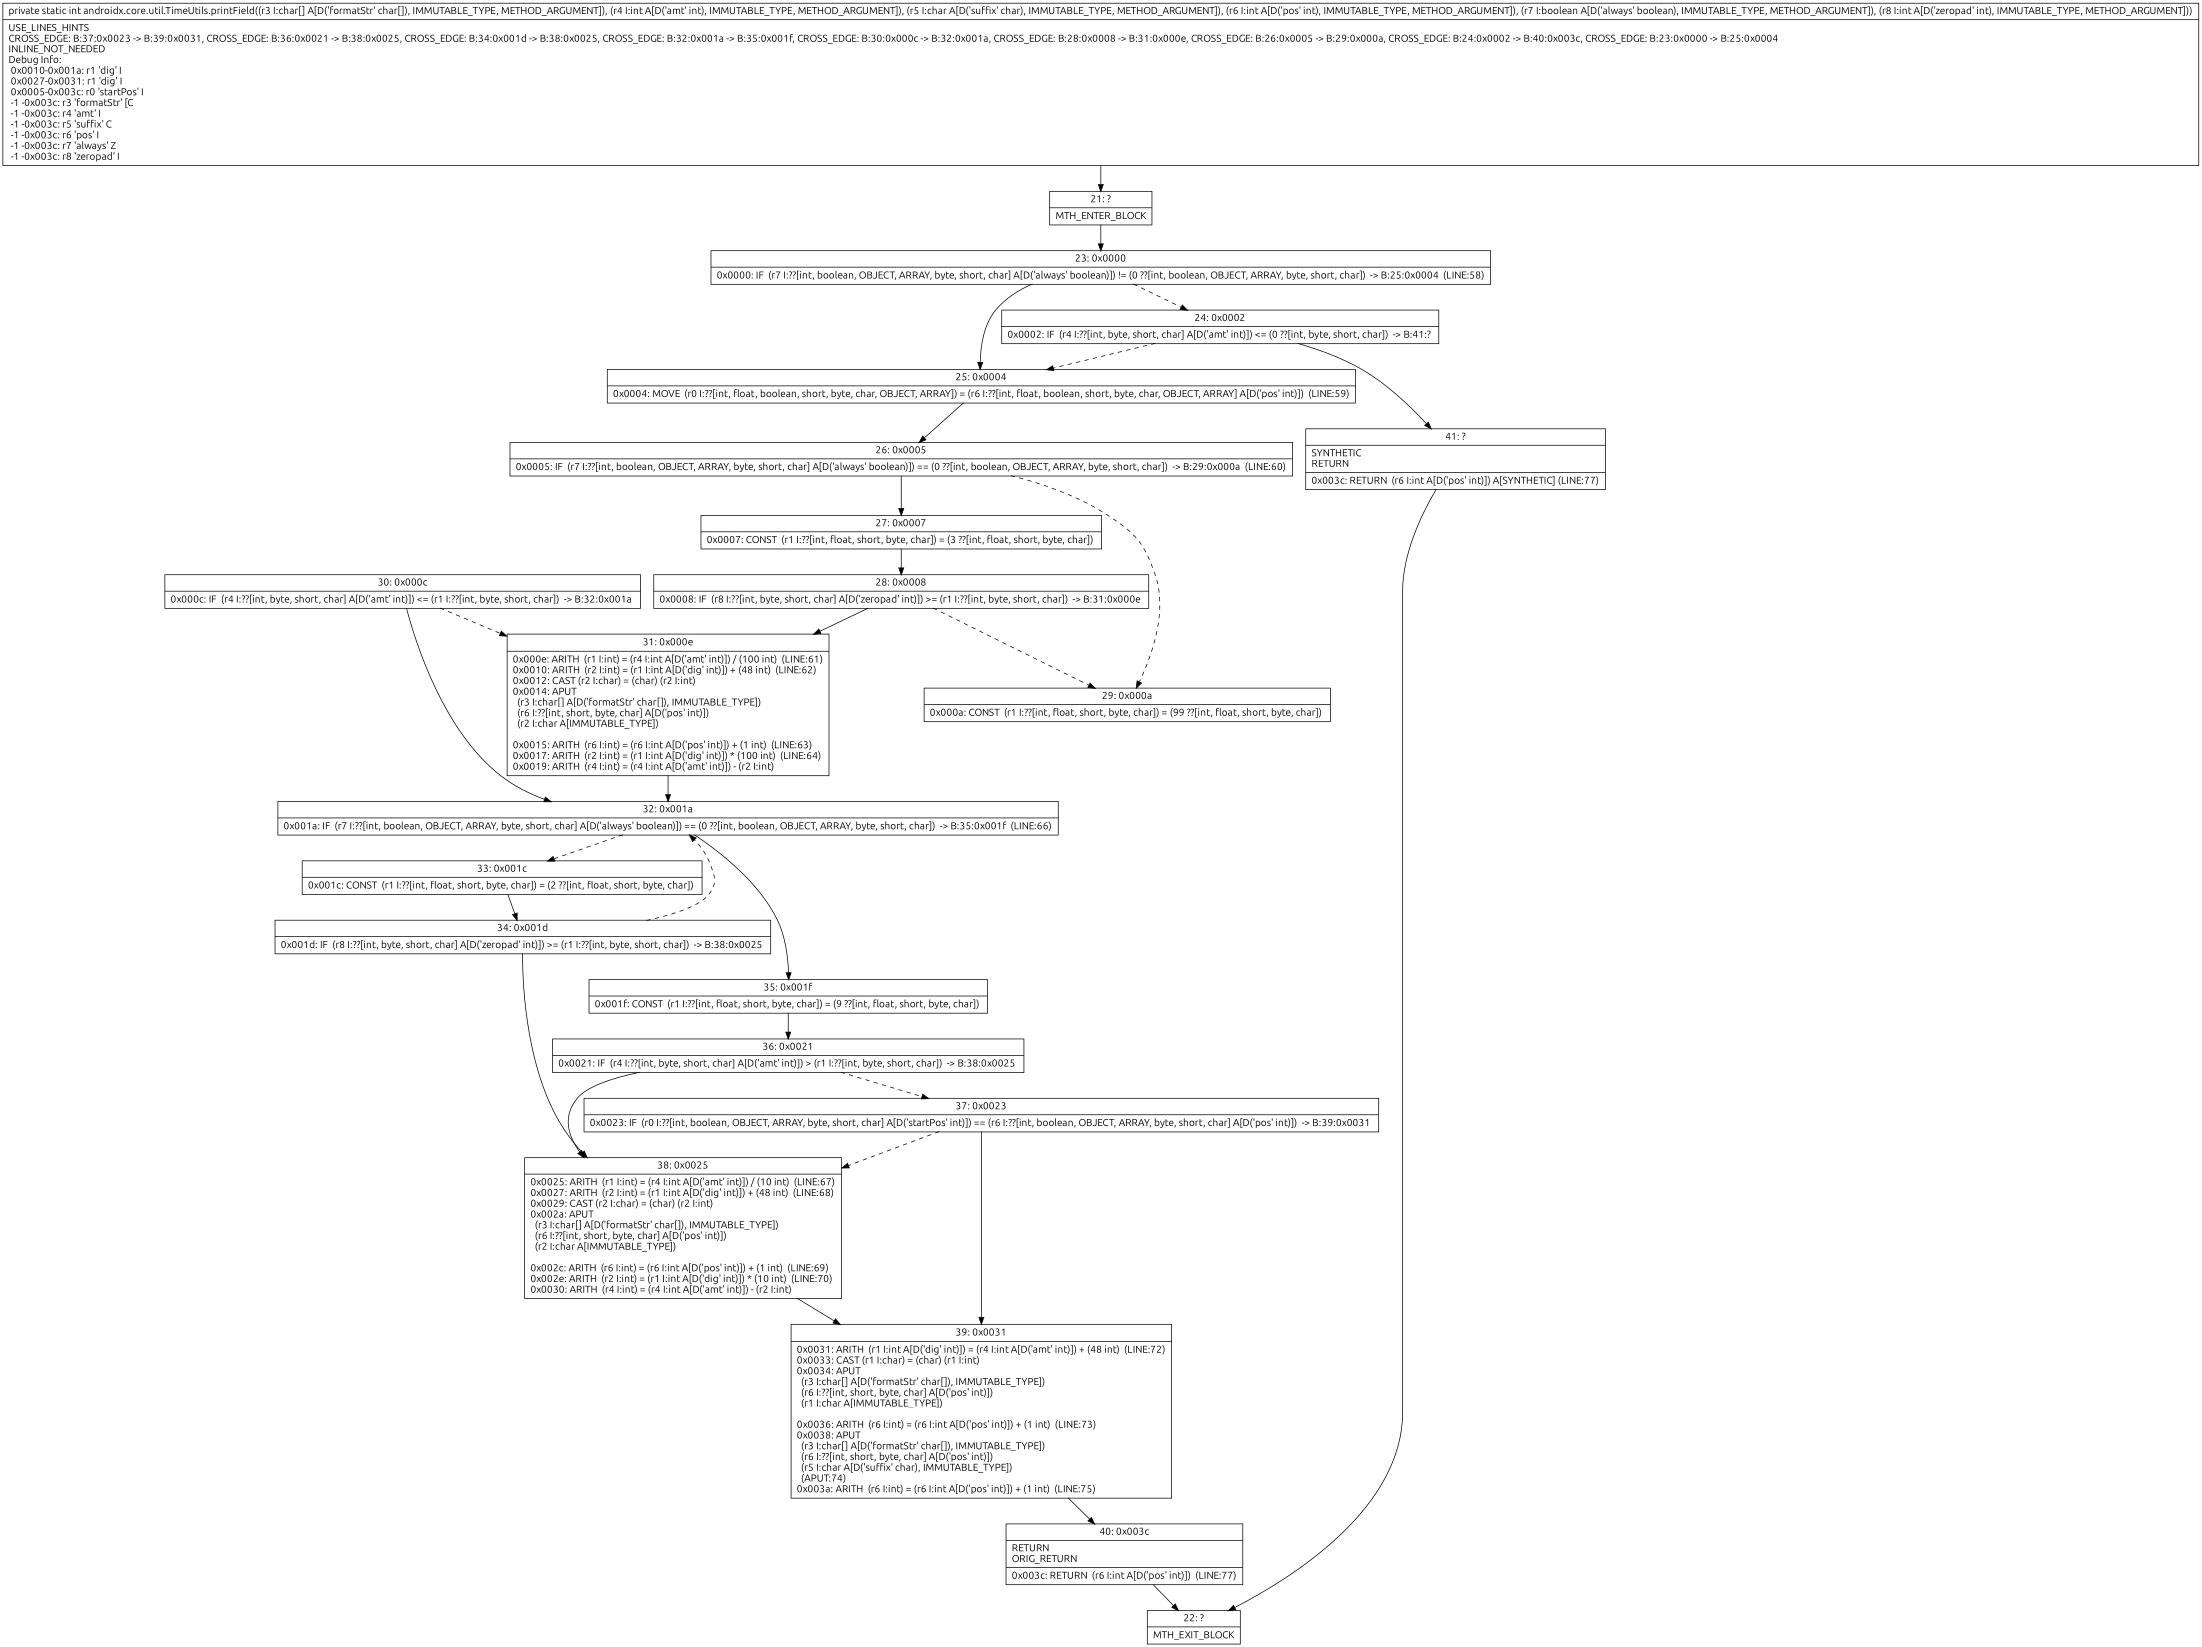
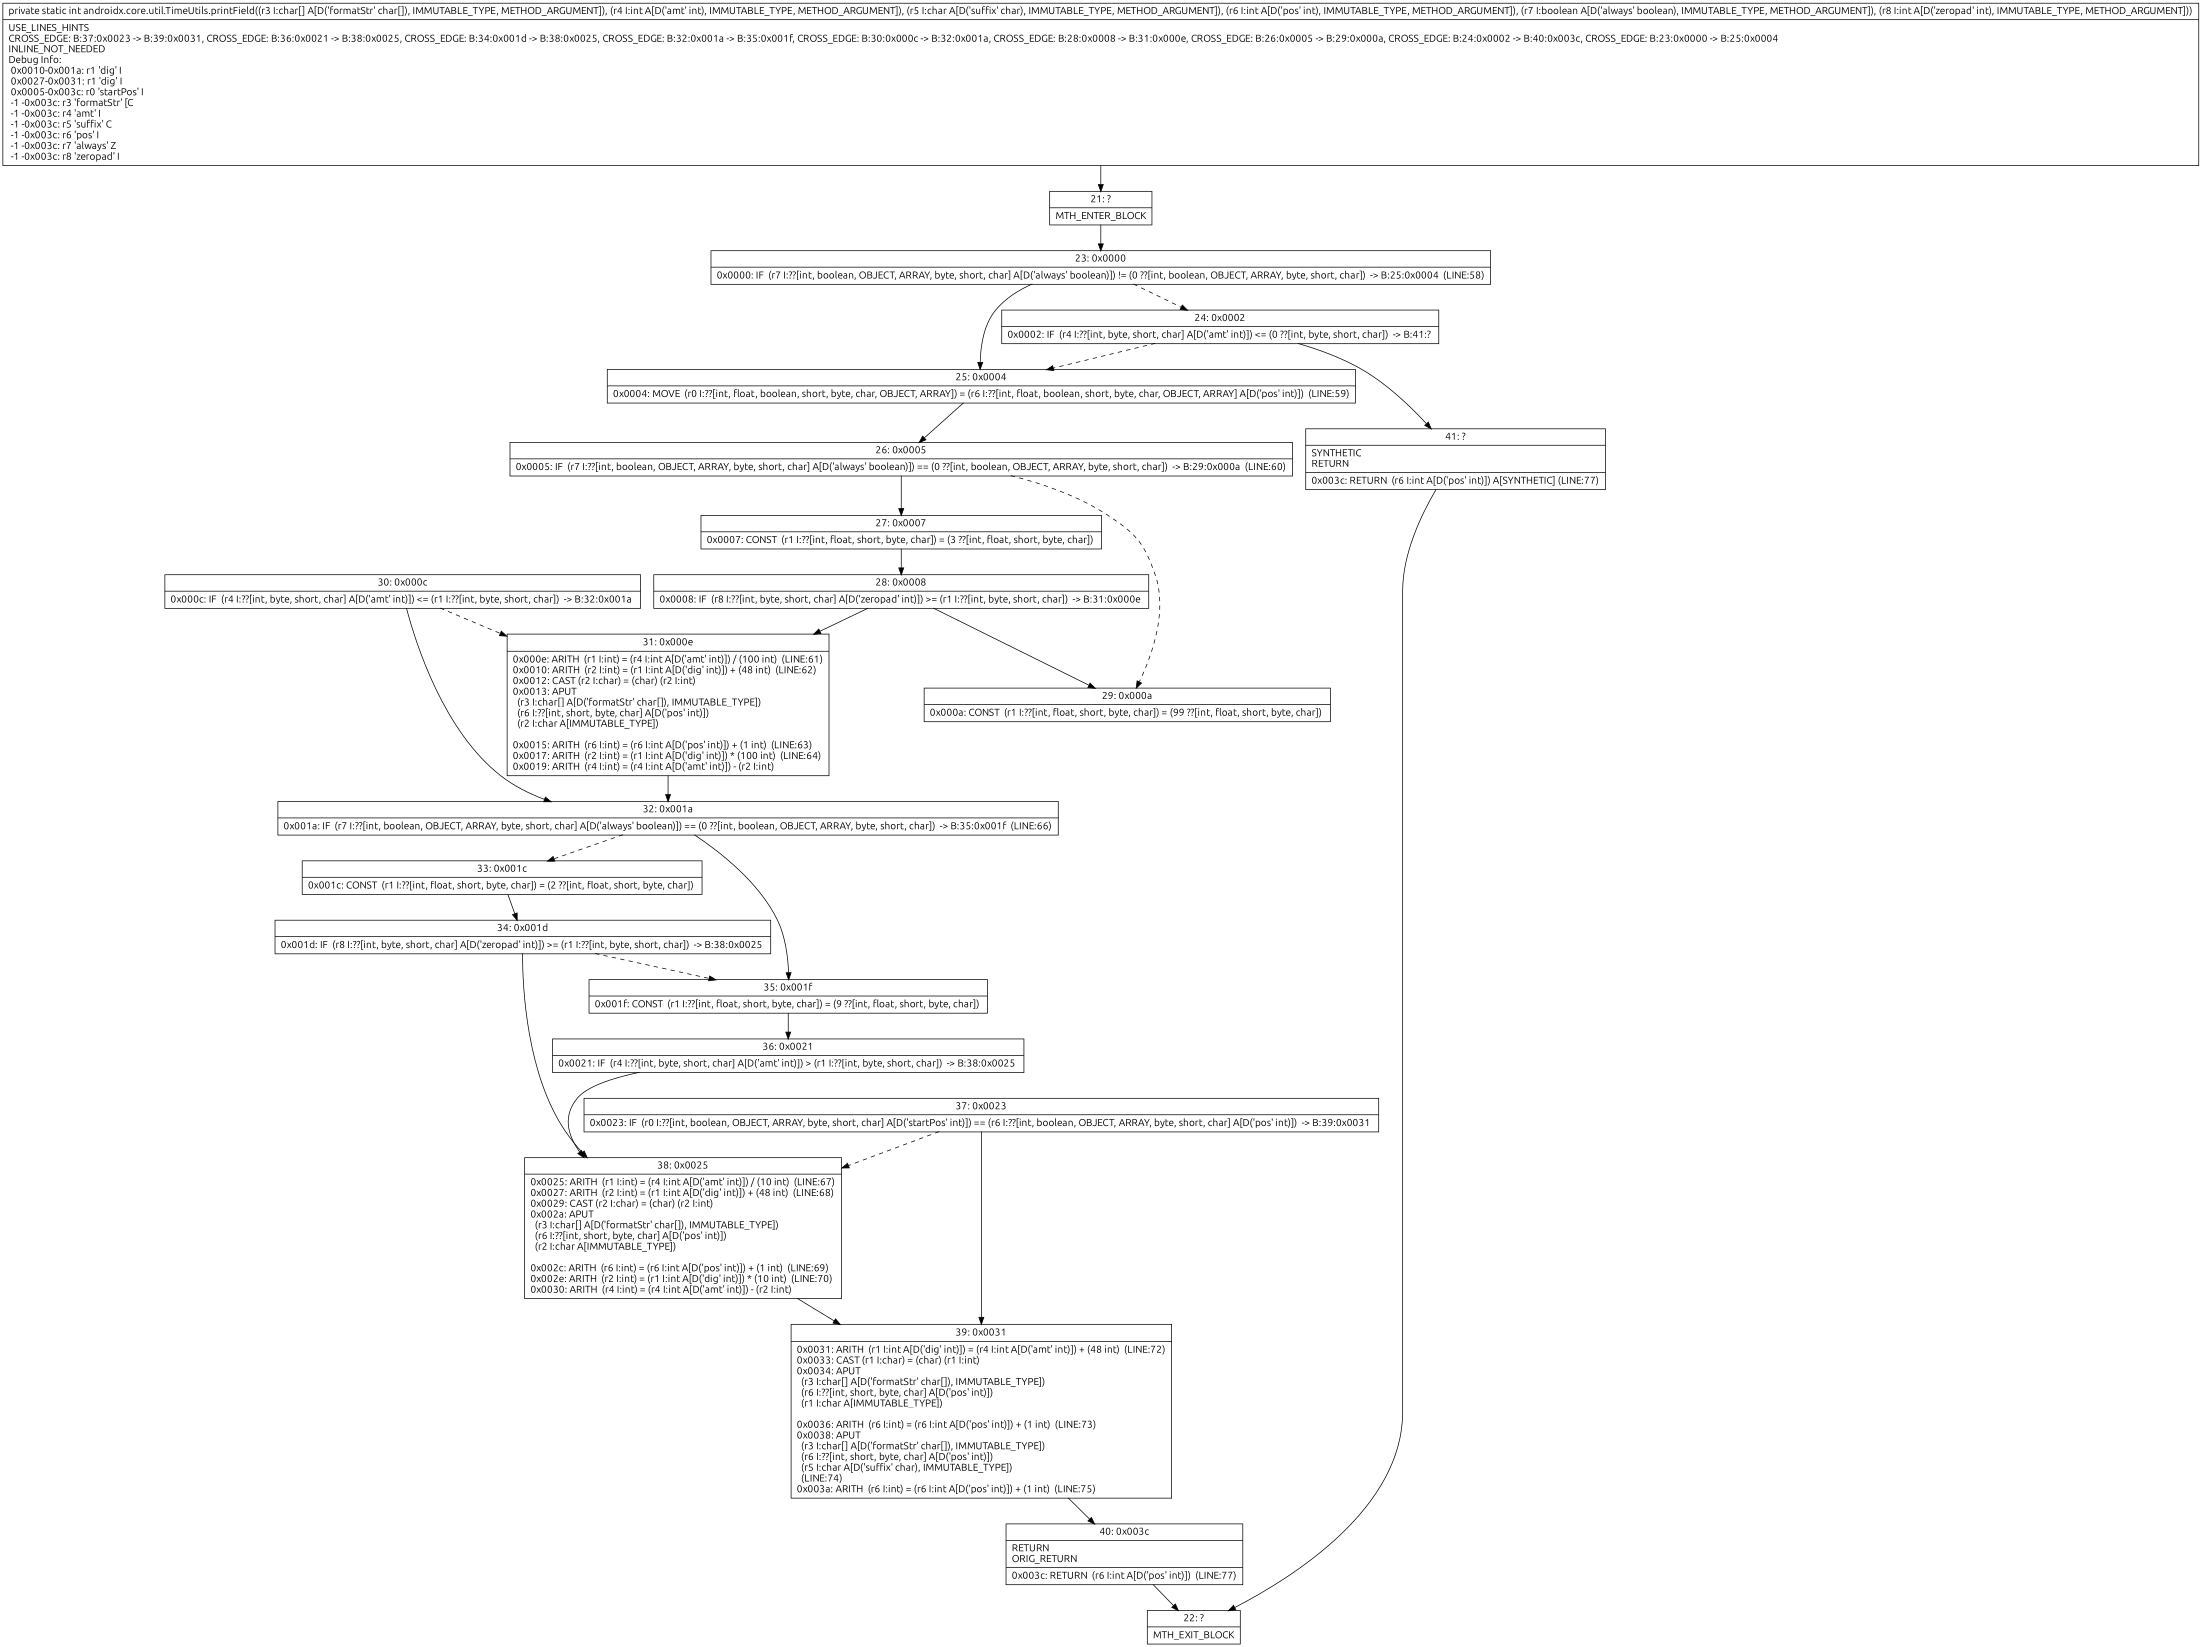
  digraph {
    fontname=Ubuntu
    node [fontname=Ubuntu shape=record]
    edge [fontname=Ubuntu]
    n1 [label="{21\:\ ?|MTH_ENTER_BLOCK\l}"]
    n2 [label="{23\:\ 0x0000|0x0000: IF  (r7 I:??[int, boolean, OBJECT, ARRAY, byte, short, char] A[D('always' boolean)]) != (0 ??[int, boolean, OBJECT, ARRAY, byte, short, char])  \-\> B:25:0x0004  (LINE:58)\l}"]
    n3 [label="{24\:\ 0x0002|0x0002: IF  (r4 I:??[int, byte, short, char] A[D('amt' int)]) \<= (0 ??[int, byte, short, char])  \-\> B:41:? \l}"]
    n4 [label="{25\:\ 0x0004|0x0004: MOVE  (r0 I:??[int, float, boolean, short, byte, char, OBJECT, ARRAY]) = (r6 I:??[int, float, boolean, short, byte, char, OBJECT, ARRAY] A[D('pos' int)])  (LINE:59)\l}"]
    n5 [label="{41\:\ ?|SYNTHETIC\lRETURN\l|0x003c: RETURN  (r6 I:int A[D('pos' int)]) A[SYNTHETIC] (LINE:77)\l}"]
    n6 [label="{26\:\ 0x0005|0x0005: IF  (r7 I:??[int, boolean, OBJECT, ARRAY, byte, short, char] A[D('always' boolean)]) == (0 ??[int, boolean, OBJECT, ARRAY, byte, short, char])  \-\> B:29:0x000a  (LINE:60)\l}"]
    n7 [label="{22\:\ ?|MTH_EXIT_BLOCK\l}"]
    n8 [label="{27\:\ 0x0007|0x0007: CONST  (r1 I:??[int, float, short, byte, char]) = (3 ??[int, float, short, byte, char]) \l}"]
    n9 [label="{29\:\ 0x000a|0x000a: CONST  (r1 I:??[int, float, short, byte, char]) = (99 ??[int, float, short, byte, char]) \l}"]
    n10 [label="{28\:\ 0x0008|0x0008: IF  (r8 I:??[int, byte, short, char] A[D('zeropad' int)]) \>= (r1 I:??[int, byte, short, char])  \-\> B:31:0x000e \l}"]
-   n11 [label="{31\:\ 0x000e|0x000e: ARITH  (r1 I:int) = (r4 I:int A[D('amt' int)]) \/ (100 int)  (LINE:61)\l0x0010: ARITH  (r2 I:int) = (r1 I:int A[D('dig' int)]) + (48 int)  (LINE:62)\l0x0012: CAST (r2 I:char) = (char) (r2 I:int) \l0x0014: APUT  \l  (r3 I:char[] A[D('formatStr' char[]), IMMUTABLE_TYPE])\l  (r6 I:??[int, short, byte, char] A[D('pos' int)])\l  (r2 I:char A[IMMUTABLE_TYPE])\l \l0x0015: ARITH  (r6 I:int) = (r6 I:int A[D('pos' int)]) + (1 int)  (LINE:63)\l0x0017: ARITH  (r2 I:int) = (r1 I:int A[D('dig' int)]) * (100 int)  (LINE:64)\l0x0019: ARITH  (r4 I:int) = (r4 I:int A[D('amt' int)]) \- (r2 I:int) \l}"]
+   n11 [label="{31\:\ 0x000e|0x000e: ARITH  (r1 I:int) = (r4 I:int A[D('amt' int)]) \/ (100 int)  (LINE:61)\l0x0010: ARITH  (r2 I:int) = (r1 I:int A[D('dig' int)]) + (48 int)  (LINE:62)\l0x0012: CAST (r2 I:char) = (char) (r2 I:int) \l0x0013: APUT  \l  (r3 I:char[] A[D('formatStr' char[]), IMMUTABLE_TYPE])\l  (r6 I:??[int, short, byte, char] A[D('pos' int)])\l  (r2 I:char A[IMMUTABLE_TYPE])\l \l0x0015: ARITH  (r6 I:int) = (r6 I:int A[D('pos' int)]) + (1 int)  (LINE:63)\l0x0017: ARITH  (r2 I:int) = (r1 I:int A[D('dig' int)]) * (100 int)  (LINE:64)\l0x0019: ARITH  (r4 I:int) = (r4 I:int A[D('amt' int)]) \- (r2 I:int) \l}"]
    n12 [label="{32\:\ 0x001a|0x001a: IF  (r7 I:??[int, boolean, OBJECT, ARRAY, byte, short, char] A[D('always' boolean)]) == (0 ??[int, boolean, OBJECT, ARRAY, byte, short, char])  \-\> B:35:0x001f  (LINE:66)\l}"]
    n13 [label="{33\:\ 0x001c|0x001c: CONST  (r1 I:??[int, float, short, byte, char]) = (2 ??[int, float, short, byte, char]) \l}"]
    n14 [label="{35\:\ 0x001f|0x001f: CONST  (r1 I:??[int, float, short, byte, char]) = (9 ??[int, float, short, byte, char]) \l}"]
    n15 [label="{34\:\ 0x001d|0x001d: IF  (r8 I:??[int, byte, short, char] A[D('zeropad' int)]) \>= (r1 I:??[int, byte, short, char])  \-\> B:38:0x0025 \l}"]
    n16 [label="{36\:\ 0x0021|0x0021: IF  (r4 I:??[int, byte, short, char] A[D('amt' int)]) \> (r1 I:??[int, byte, short, char])  \-\> B:38:0x0025 \l}"]
    n17 [label="{38\:\ 0x0025|0x0025: ARITH  (r1 I:int) = (r4 I:int A[D('amt' int)]) \/ (10 int)  (LINE:67)\l0x0027: ARITH  (r2 I:int) = (r1 I:int A[D('dig' int)]) + (48 int)  (LINE:68)\l0x0029: CAST (r2 I:char) = (char) (r2 I:int) \l0x002a: APUT  \l  (r3 I:char[] A[D('formatStr' char[]), IMMUTABLE_TYPE])\l  (r6 I:??[int, short, byte, char] A[D('pos' int)])\l  (r2 I:char A[IMMUTABLE_TYPE])\l \l0x002c: ARITH  (r6 I:int) = (r6 I:int A[D('pos' int)]) + (1 int)  (LINE:69)\l0x002e: ARITH  (r2 I:int) = (r1 I:int A[D('dig' int)]) * (10 int)  (LINE:70)\l0x0030: ARITH  (r4 I:int) = (r4 I:int A[D('amt' int)]) \- (r2 I:int) \l}"]
-   n18 [label="{39\:\ 0x0031|0x0031: ARITH  (r1 I:int A[D('dig' int)]) = (r4 I:int A[D('amt' int)]) + (48 int)  (LINE:72)\l0x0033: CAST (r1 I:char) = (char) (r1 I:int) \l0x0034: APUT  \l  (r3 I:char[] A[D('formatStr' char[]), IMMUTABLE_TYPE])\l  (r6 I:??[int, short, byte, char] A[D('pos' int)])\l  (r1 I:char A[IMMUTABLE_TYPE])\l \l0x0036: ARITH  (r6 I:int) = (r6 I:int A[D('pos' int)]) + (1 int)  (LINE:73)\l0x0038: APUT  \l  (r3 I:char[] A[D('formatStr' char[]), IMMUTABLE_TYPE])\l  (r6 I:??[int, short, byte, char] A[D('pos' int)])\l  (r5 I:char A[D('suffix' char), IMMUTABLE_TYPE])\l  (APUT:74)\l0x003a: ARITH  (r6 I:int) = (r6 I:int A[D('pos' int)]) + (1 int)  (LINE:75)\l}"]
+   n18 [label="{39\:\ 0x0031|0x0031: ARITH  (r1 I:int A[D('dig' int)]) = (r4 I:int A[D('amt' int)]) + (48 int)  (LINE:72)\l0x0033: CAST (r1 I:char) = (char) (r1 I:int) \l0x0034: APUT  \l  (r3 I:char[] A[D('formatStr' char[]), IMMUTABLE_TYPE])\l  (r6 I:??[int, short, byte, char] A[D('pos' int)])\l  (r1 I:char A[IMMUTABLE_TYPE])\l \l0x0036: ARITH  (r6 I:int) = (r6 I:int A[D('pos' int)]) + (1 int)  (LINE:73)\l0x0038: APUT  \l  (r3 I:char[] A[D('formatStr' char[]), IMMUTABLE_TYPE])\l  (r6 I:??[int, short, byte, char] A[D('pos' int)])\l  (r5 I:char A[D('suffix' char), IMMUTABLE_TYPE])\l  (LINE:74)\l0x003a: ARITH  (r6 I:int) = (r6 I:int A[D('pos' int)]) + (1 int)  (LINE:75)\l}"]
    n19 [label="{40\:\ 0x003c|RETURN\lORIG_RETURN\l|0x003c: RETURN  (r6 I:int A[D('pos' int)])  (LINE:77)\l}"]
    n20 [label="{37\:\ 0x0023|0x0023: IF  (r0 I:??[int, boolean, OBJECT, ARRAY, byte, short, char] A[D('startPos' int)]) == (r6 I:??[int, boolean, OBJECT, ARRAY, byte, short, char] A[D('pos' int)])  \-\> B:39:0x0031 \l}"]
    n21 [label="{30\:\ 0x000c|0x000c: IF  (r4 I:??[int, byte, short, char] A[D('amt' int)]) \<= (r1 I:??[int, byte, short, char])  \-\> B:32:0x001a \l}"]
    n22 [label="{private static int androidx.core.util.TimeUtils.printField((r3 I:char[] A[D('formatStr' char[]), IMMUTABLE_TYPE, METHOD_ARGUMENT]), (r4 I:int A[D('amt' int), IMMUTABLE_TYPE, METHOD_ARGUMENT]), (r5 I:char A[D('suffix' char), IMMUTABLE_TYPE, METHOD_ARGUMENT]), (r6 I:int A[D('pos' int), IMMUTABLE_TYPE, METHOD_ARGUMENT]), (r7 I:boolean A[D('always' boolean), IMMUTABLE_TYPE, METHOD_ARGUMENT]), (r8 I:int A[D('zeropad' int), IMMUTABLE_TYPE, METHOD_ARGUMENT]))  | USE_LINES_HINTS\lCROSS_EDGE: B:37:0x0023 \-\> B:39:0x0031, CROSS_EDGE: B:36:0x0021 \-\> B:38:0x0025, CROSS_EDGE: B:34:0x001d \-\> B:38:0x0025, CROSS_EDGE: B:32:0x001a \-\> B:35:0x001f, CROSS_EDGE: B:30:0x000c \-\> B:32:0x001a, CROSS_EDGE: B:28:0x0008 \-\> B:31:0x000e, CROSS_EDGE: B:26:0x0005 \-\> B:29:0x000a, CROSS_EDGE: B:24:0x0002 \-\> B:40:0x003c, CROSS_EDGE: B:23:0x0000 \-\> B:25:0x0004\lINLINE_NOT_NEEDED\lDebug Info:\l  0x0010\-0x001a: r1 'dig' I\l  0x0027\-0x0031: r1 'dig' I\l  0x0005\-0x003c: r0 'startPos' I\l  \-1 \-0x003c: r3 'formatStr' [C\l  \-1 \-0x003c: r4 'amt' I\l  \-1 \-0x003c: r5 'suffix' C\l  \-1 \-0x003c: r6 'pos' I\l  \-1 \-0x003c: r7 'always' Z\l  \-1 \-0x003c: r8 'zeropad' I\l}"]
    n1 -> n2
    n2 -> n3 [style=dashed]
    n2 -> n4
    n3 -> n4 [style=dashed]
    n3 -> n5
    n4 -> n6
    n5 -> n7
    n6 -> n8 [style=solid]
    n6 -> n9 [style=dashed]
    n8 -> n10
-   n10 -> n9 [style=dashed]
+   n10 -> n9 [style=solid]
    n10 -> n11
    n11 -> n12
    n12 -> n13 [style=dashed]
    n12 -> n14
    n13 -> n15
    n14 -> n16
-   n15 -> n12 [style=dashed]
+   n15 -> n14 [style=dashed]
    n15 -> n17
    n16 -> n17
-   n16 -> n20 [style=dashed]
    n17 -> n18
    n18 -> n19
    n19 -> n7
    n20 -> n17 [style=dashed]
    n20 -> n18
    n21 -> n11 [style=dashed]
    n21 -> n12
    n22 -> n1
  }
